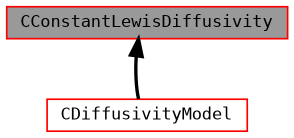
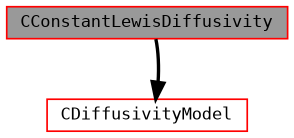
  digraph {
    fontname="DejaVu Sans Mono"
    node [color=red fontname="DejaVu Sans Mono" fontsize=10 shape=box style=filled]
    n1 [fillcolor=grey60 fontcolor=black height=0.2 label=CConstantLewisDiffusivity width=0.4]
    n2 [fillcolor=white height=0.2 label=CDiffusivityModel width=0.4]
-   n1 -> n2 [color=black dir=back fontname="DejaVu Sans Mono" fontsize=10 labelfontname=Helvetica labelfontsize=10 style=bold]
+   n2 -> n1 [color=black dir=back fontname="DejaVu Sans Mono" fontsize=10 labelfontname=Helvetica labelfontsize=10 style=bold]
  }
